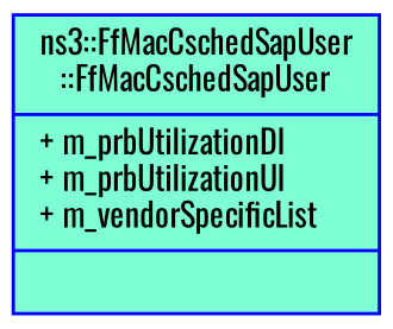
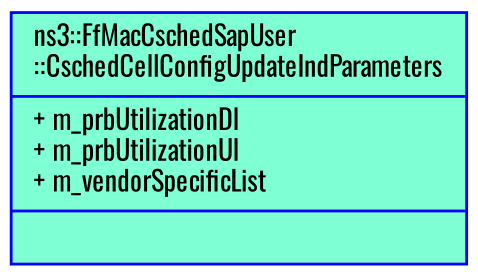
  digraph {
    fontname=Oswald
-   n1 [color=blue fillcolor=aquamarine fontcolor=black fontname=Oswald fontsize=10 height=0.2 label="{ns3::FfMacCschedSapUser\l::FfMacCschedSapUser\n|+ m_prbUtilizationDl\l+ m_prbUtilizationUl\l+ m_vendorSpecificList\l|}" shape=record style=filled width=0.4]
+   n1 [color=blue fillcolor=aquamarine fontcolor=black fontname=Oswald fontsize=10 height=0.2 label="{ns3::FfMacCschedSapUser\l::CschedCellConfigUpdateIndParameters\n|+ m_prbUtilizationDl\l+ m_prbUtilizationUl\l+ m_vendorSpecificList\l|}" shape=record style=filled width=0.4]
  }
